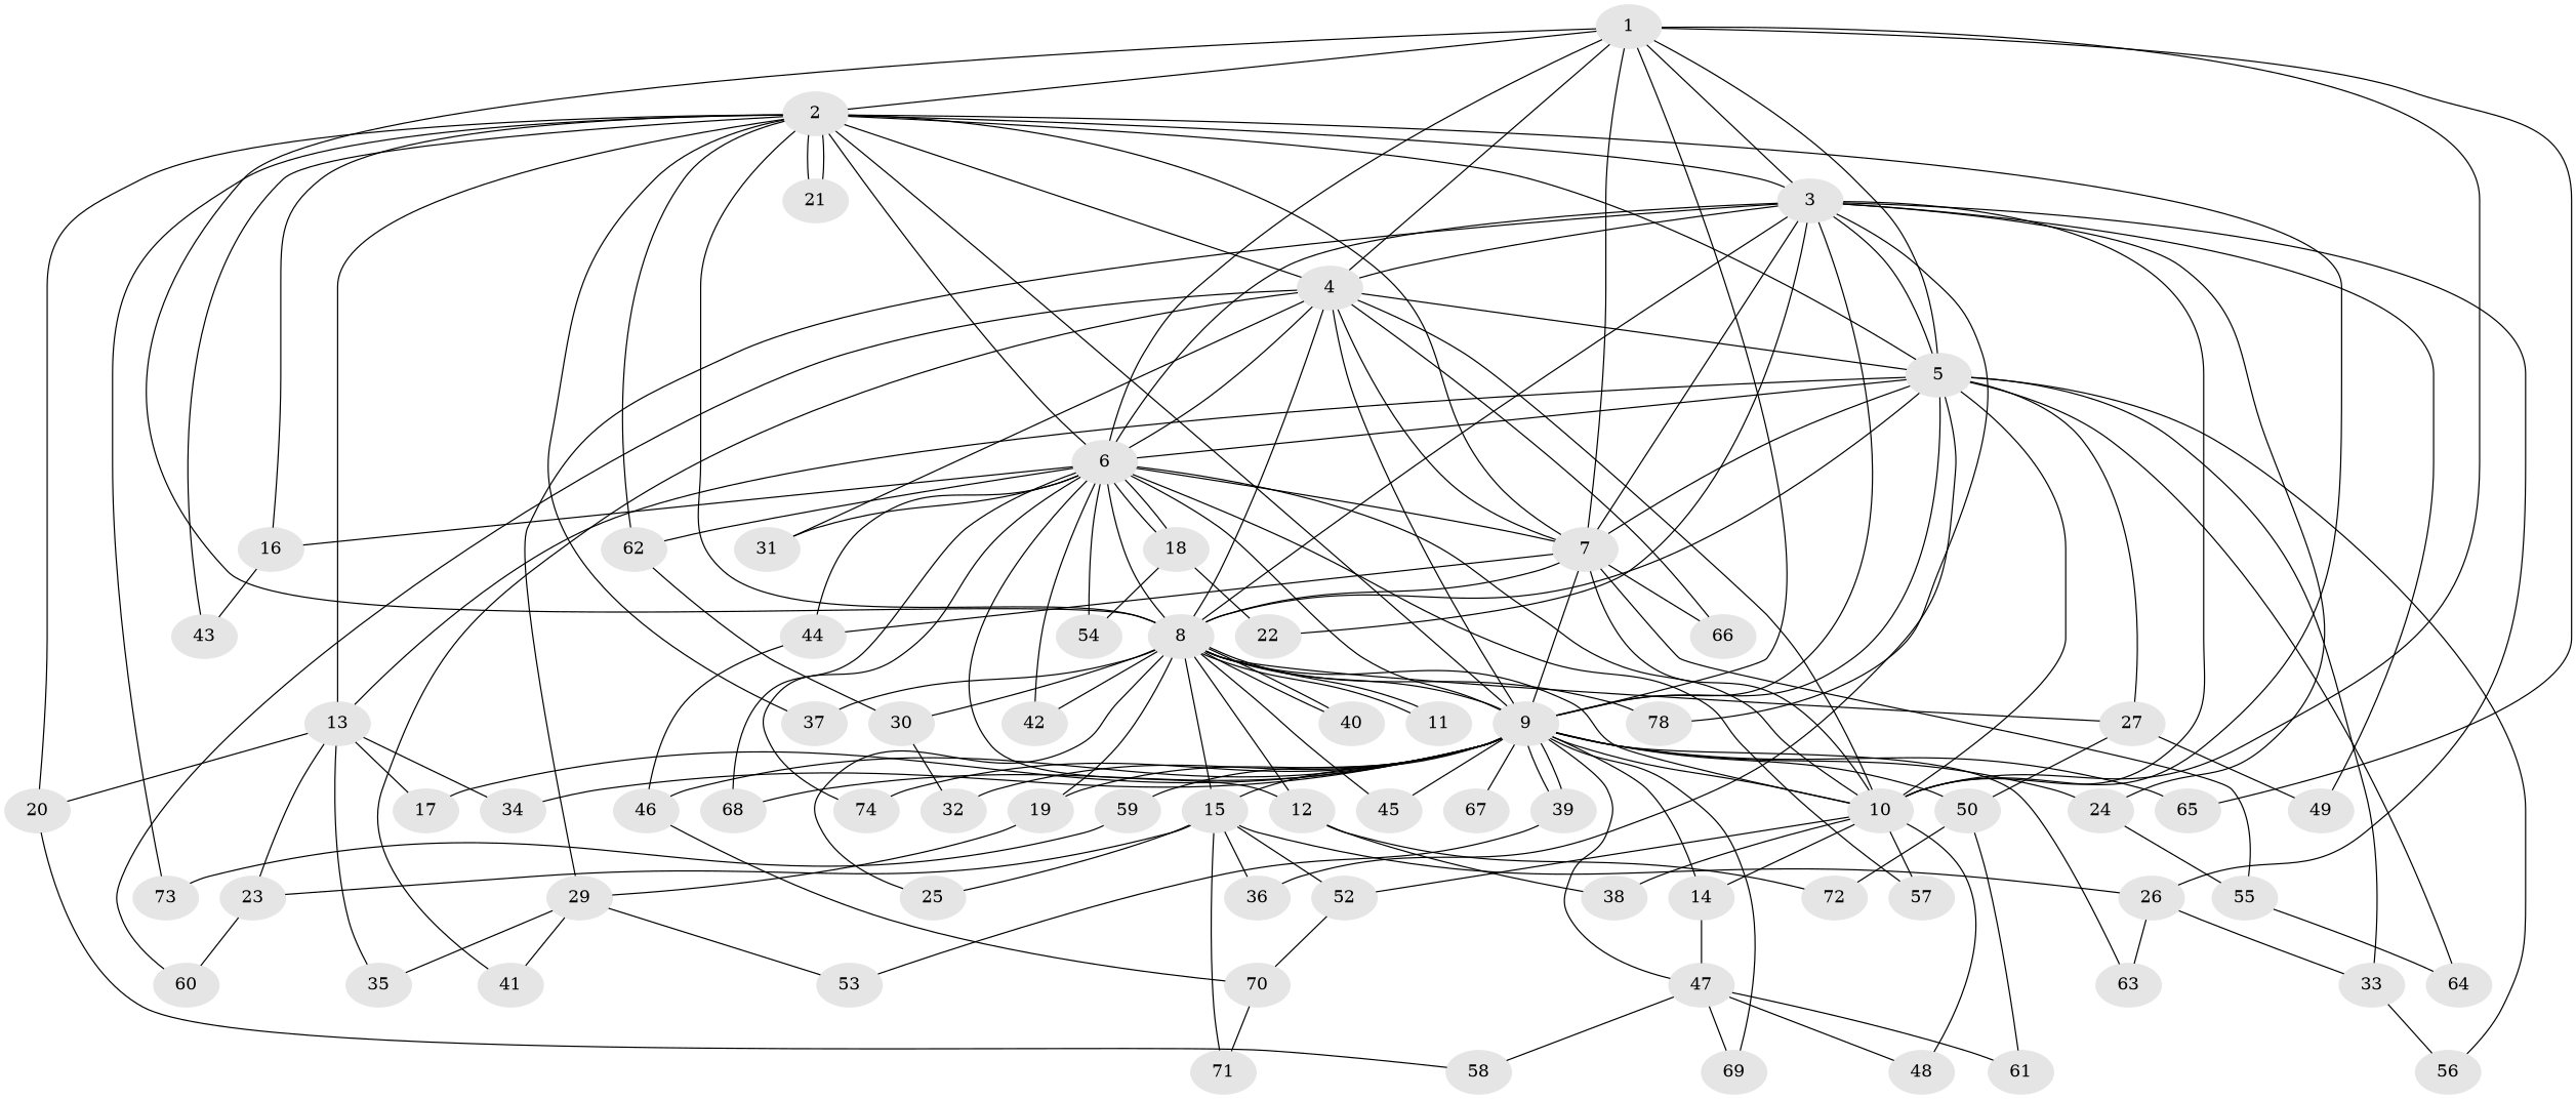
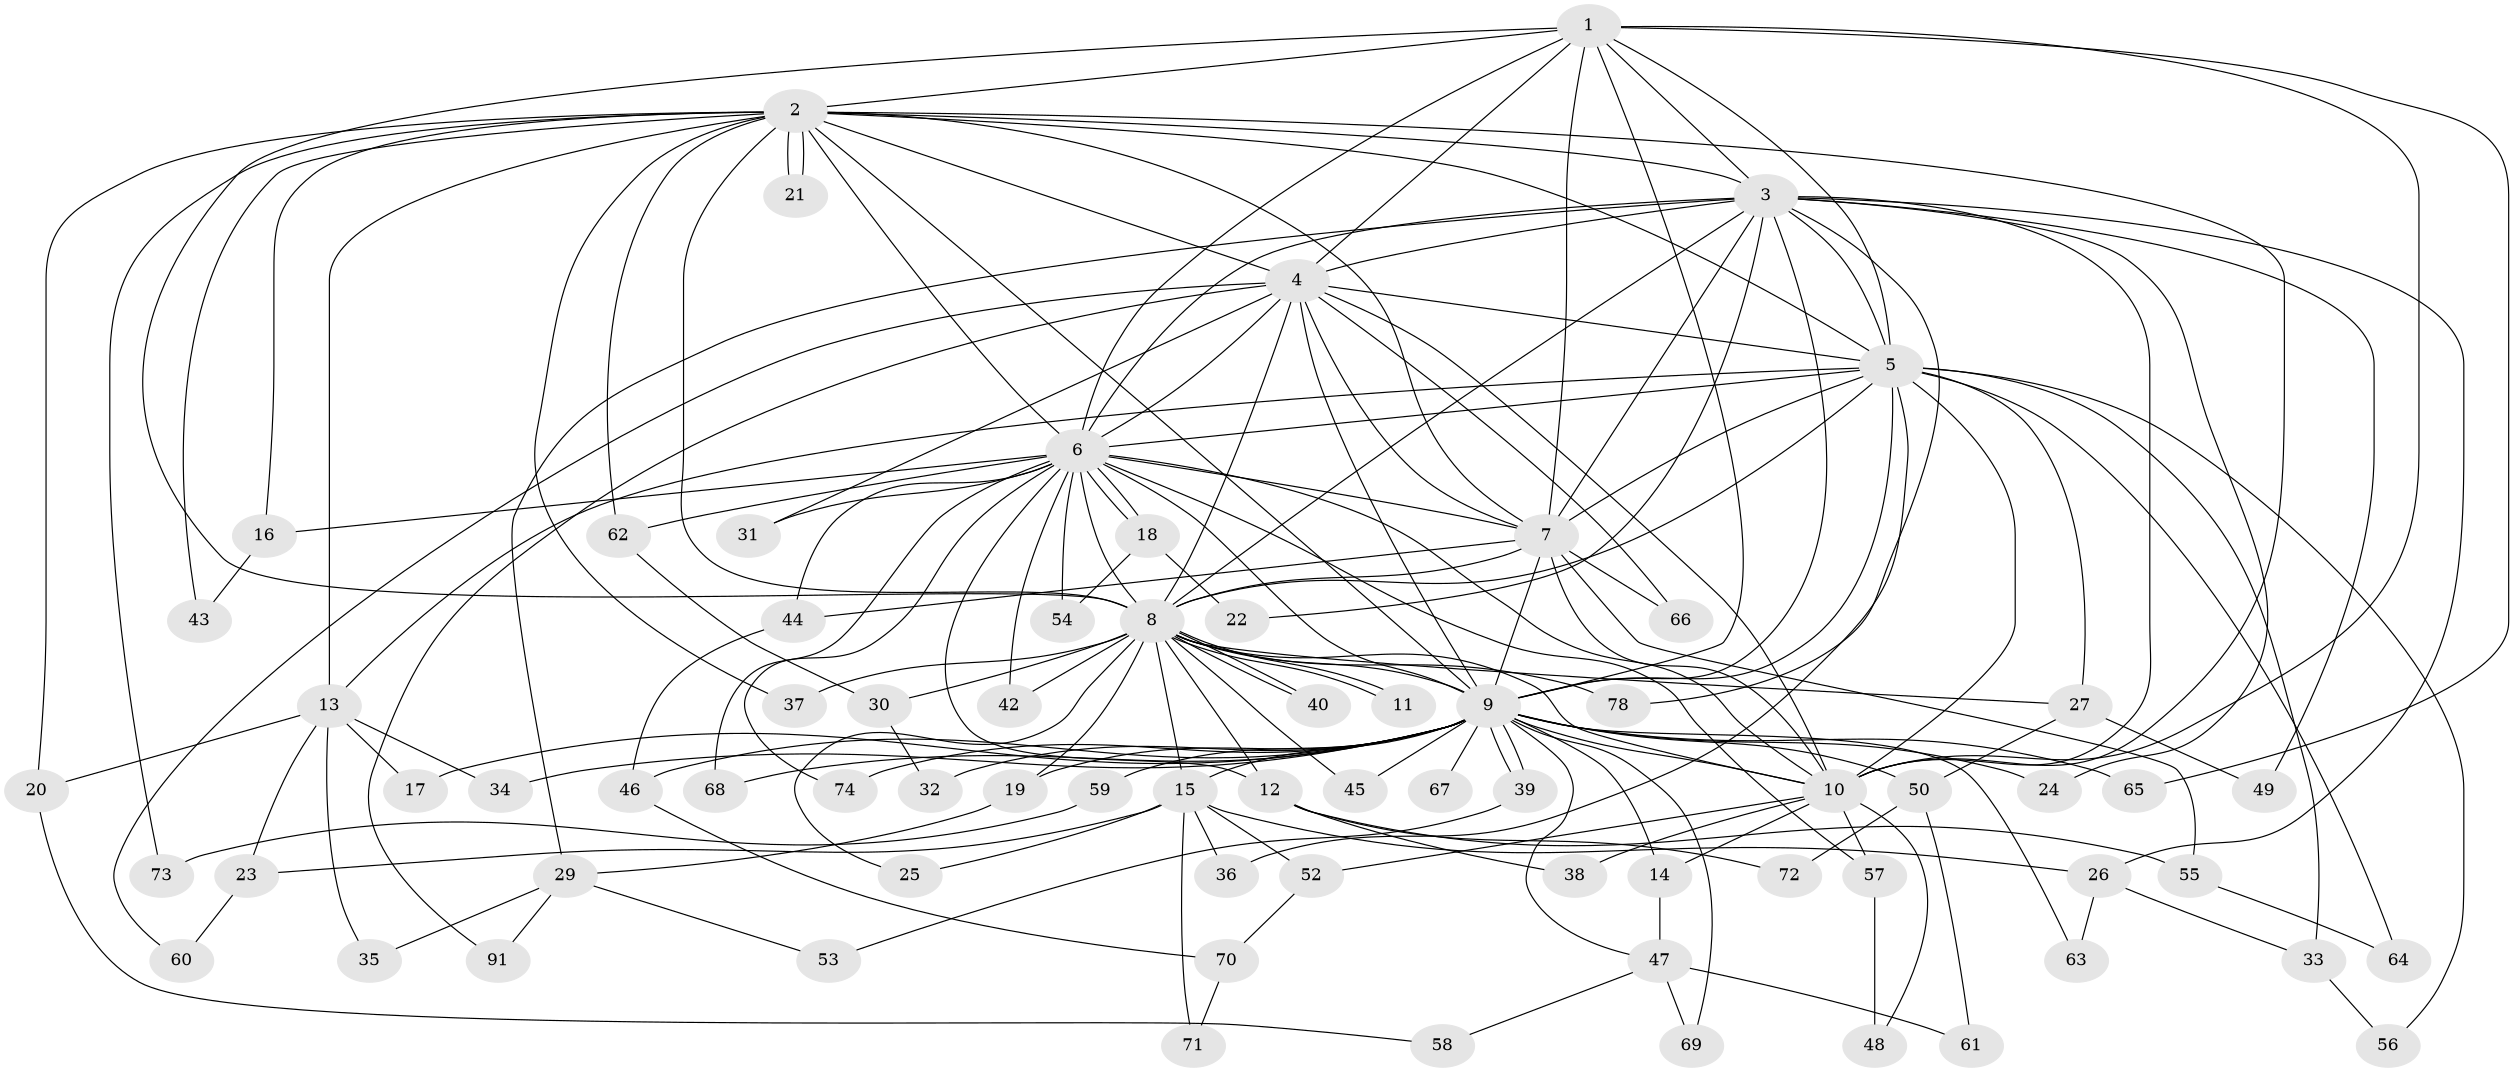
  graph {
    node [color=gray90 style=filled]
    1
    2
    3
    4
    5
    6
    7
    8
    9
    10
    65
    13
    16
    20
    21
    37
    43
    62
    73
    22
    24
    26
    n23 [label=78]
    29
    49
    31
-   41
+   41 [label=91]
    60
    66
    27
    33
    36
    56
    64
    12
    18
    42
    44
    54
    57
    68
    74
    55
    11
    15
    19
    25
    30
    40
    45
    59
    14
    17
    32
    34
    39
    46
    47
    50
    63
    67
    69
    38
    48
    52
    23
    35
    58
    53
    72
    71
    70
    61
    1 -- 2
    1 -- 3
    1 -- 4
    1 -- 5
    1 -- 6
    1 -- 7
    1 -- 8
    1 -- 9
    1 -- 10
    1 -- 65
    2 -- 3
    2 -- 4
    2 -- 5
    2 -- 6
    2 -- 7
    2 -- 8
    2 -- 9
    2 -- 10
    2 -- 13
    2 -- 16
    2 -- 20
    2 -- 21
    2 -- 21
    2 -- 37
    2 -- 43
    2 -- 62
    2 -- 73
    3 -- 4
    3 -- 5
    3 -- 6
    3 -- 7
    3 -- 8
    3 -- 9
    3 -- 10
    3 -- 22
    3 -- 24
    3 -- 26
    3 -- n23
    3 -- 29
    3 -- 49
    4 -- 5
    4 -- 6
    4 -- 7
    4 -- 8
    4 -- 9
    4 -- 10
    4 -- 31
    4 -- 41
    4 -- 60
    4 -- 66
    5 -- 6
    5 -- 7
    5 -- 8
    5 -- 9
    5 -- 10
    5 -- 13
    5 -- 27
    5 -- 33
    5 -- 36
    5 -- 56
    5 -- 64
    6 -- 7
    6 -- 8
    6 -- 9
    6 -- 10
    6 -- 16
    6 -- 62
    6 -- 31
    6 -- 12
    6 -- 18
    6 -- 18
    6 -- 42
    6 -- 44
    6 -- 54
    6 -- 57
    6 -- 68
    6 -- 74
    7 -- 8
    7 -- 9
    7 -- 10
    7 -- 66
    7 -- 44
    7 -- 55
    8 -- 9
    8 -- 10
    8 -- 37
    8 -- n23
    8 -- 27
    8 -- 12
    8 -- 42
    8 -- 11
    8 -- 11
    8 -- 15
    8 -- 19
    8 -- 25
    8 -- 30
    8 -- 40
    8 -- 40
    8 -- 45
    9 -- 10
    9 -- 65
    9 -- 24
    9 -- 68
    9 -- 74
    9 -- 15
    9 -- 19
    9 -- 45
    9 -- 59
    9 -- 14
    9 -- 17
    9 -- 32
    9 -- 34
    9 -- 39
    9 -- 39
    9 -- 46
    9 -- 47
    9 -- 50
    9 -- 63
    9 -- 67
    9 -- 69
    10 -- 57
    10 -- 14
    10 -- 38
    10 -- 48
    10 -- 52
    13 -- 20
    13 -- 17
    13 -- 34
    13 -- 23
    13 -- 35
    16 -- 43
    20 -- 58
    62 -- 30
    26 -- 33
    26 -- 63
    29 -- 41
    29 -- 35
    29 -- 53
    27 -- 49
    27 -- 50
    33 -- 56
-   24 -- 55
+   12 -- 55
    12 -- 38
    12 -- 72
    18 -- 22
    18 -- 54
    44 -- 46
    55 -- 64
    15 -- 26
    15 -- 36
    15 -- 25
    15 -- 52
    15 -- 23
    15 -- 71
    19 -- 29
    30 -- 32
    59 -- 73
    14 -- 47
    39 -- 53
    46 -- 70
    47 -- 69
-   47 -- 48
+   57 -- 48
    47 -- 58
    47 -- 61
    50 -- 72
    50 -- 61
    52 -- 70
    23 -- 60
    70 -- 71
  }
